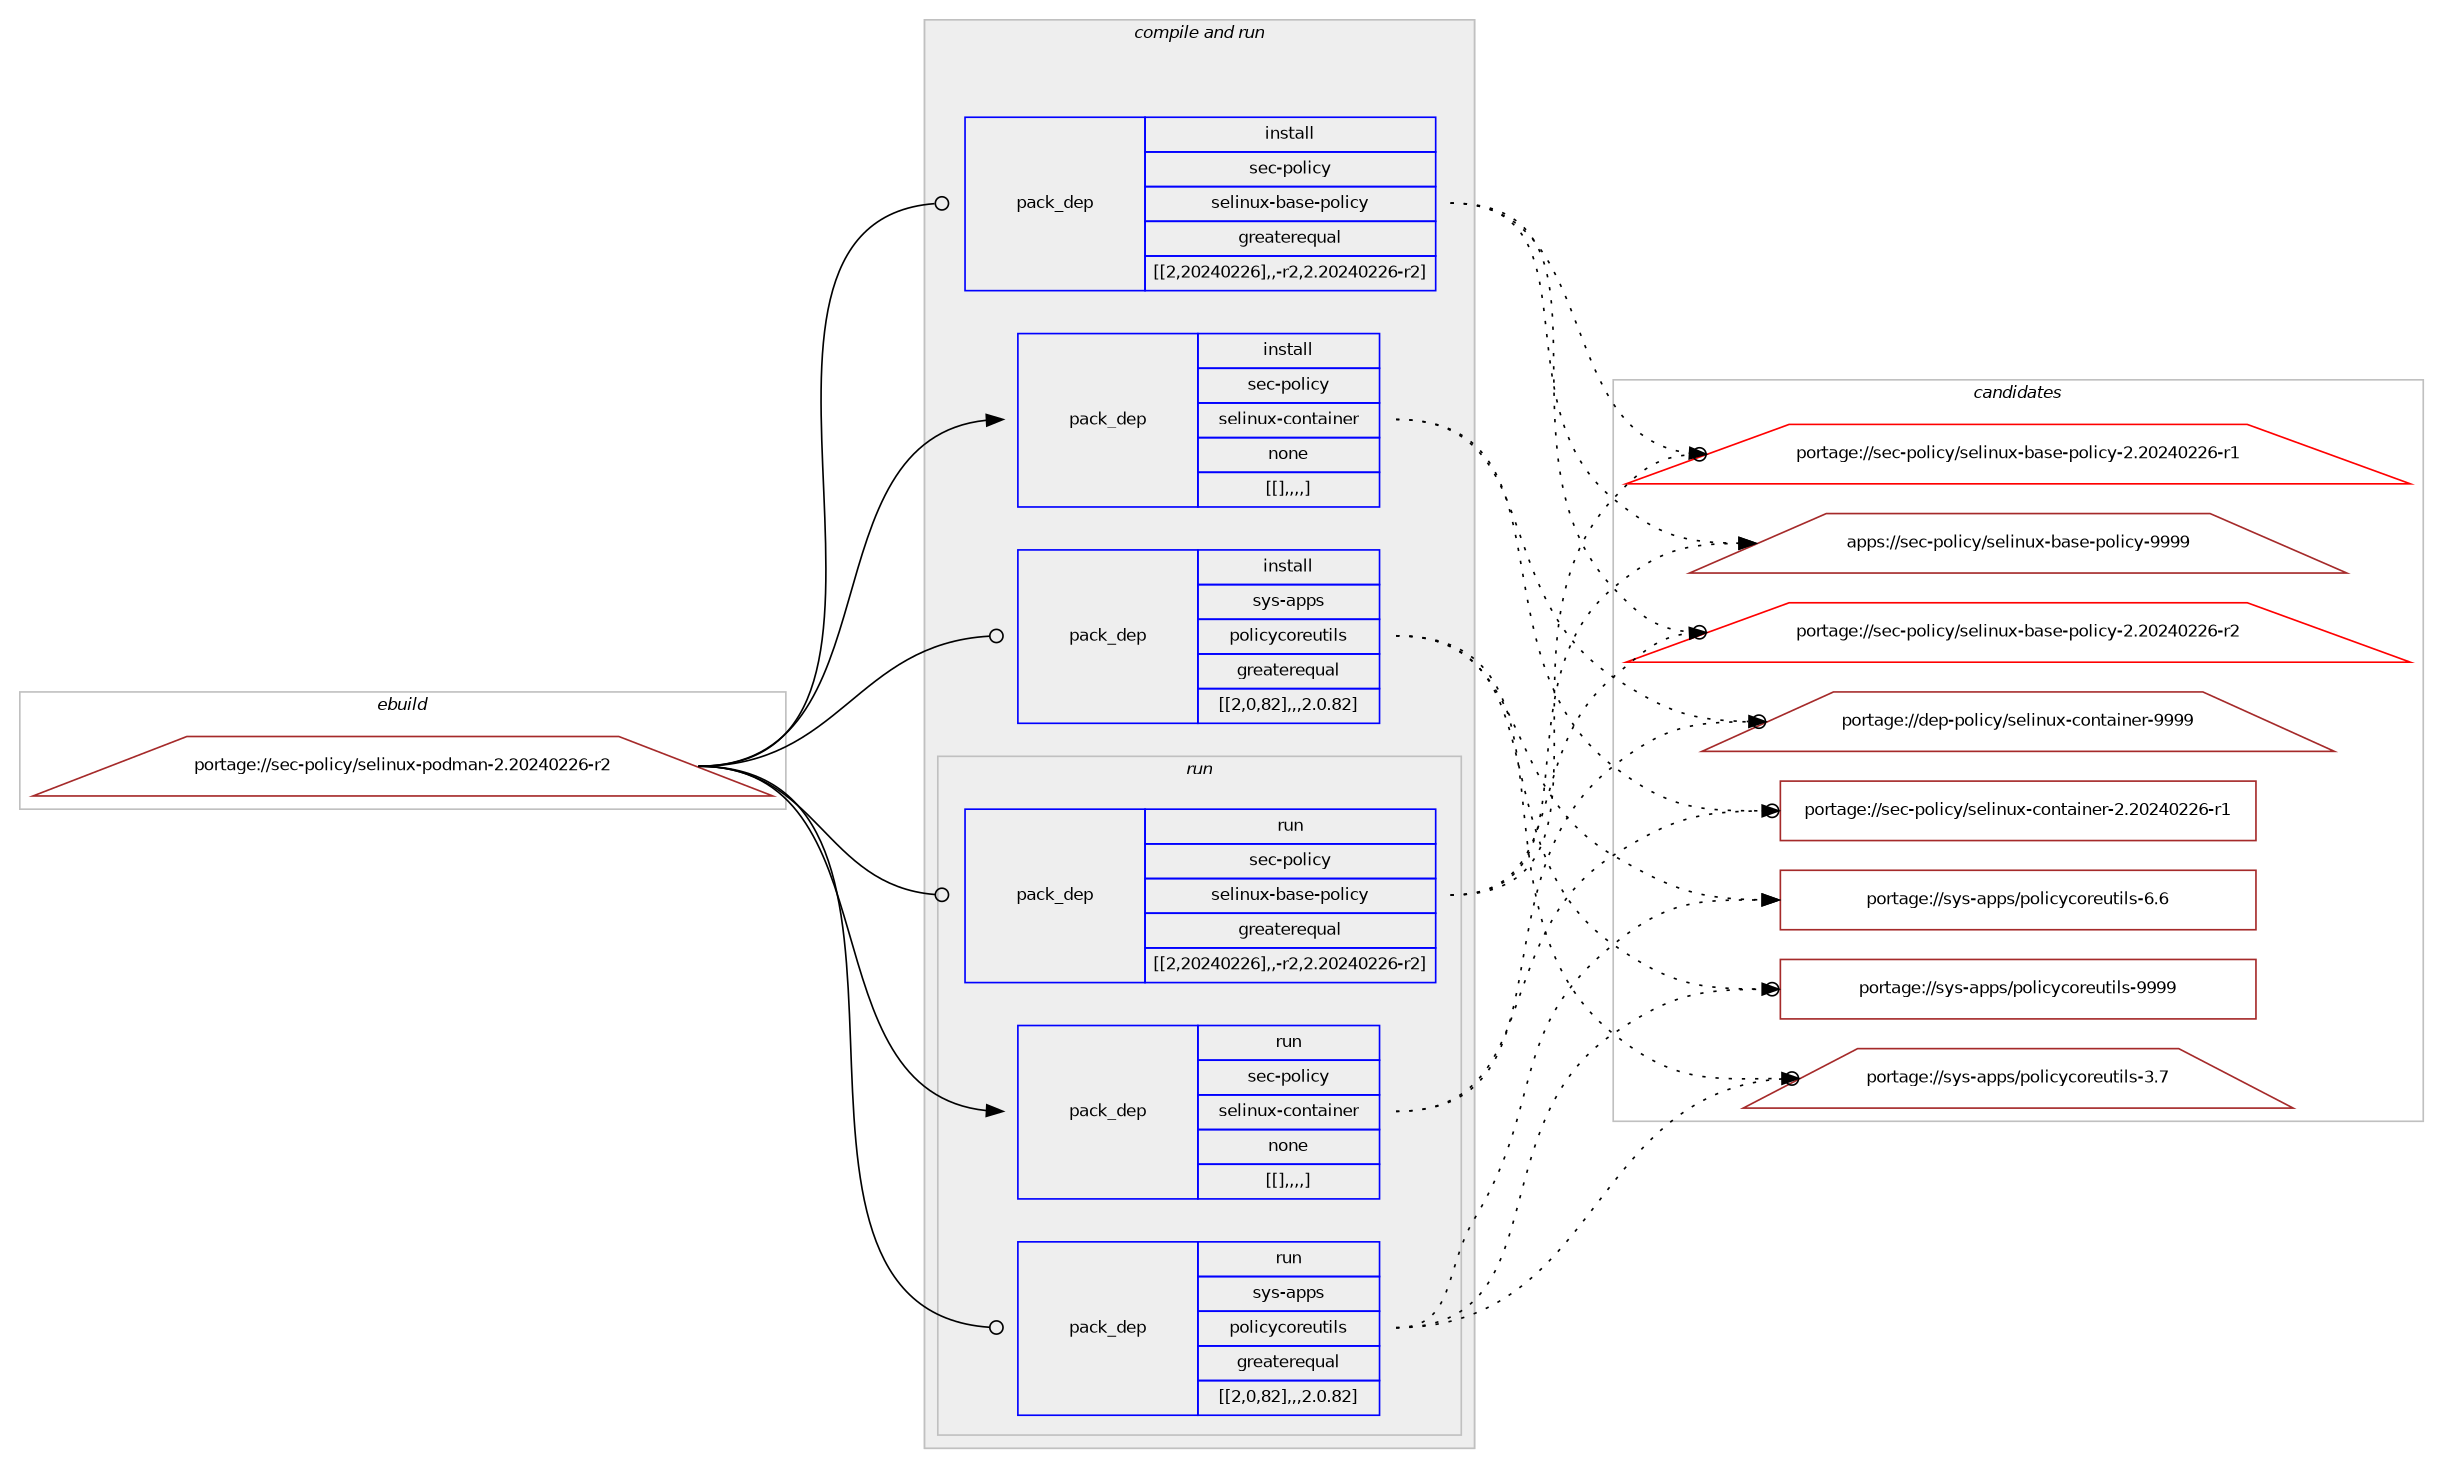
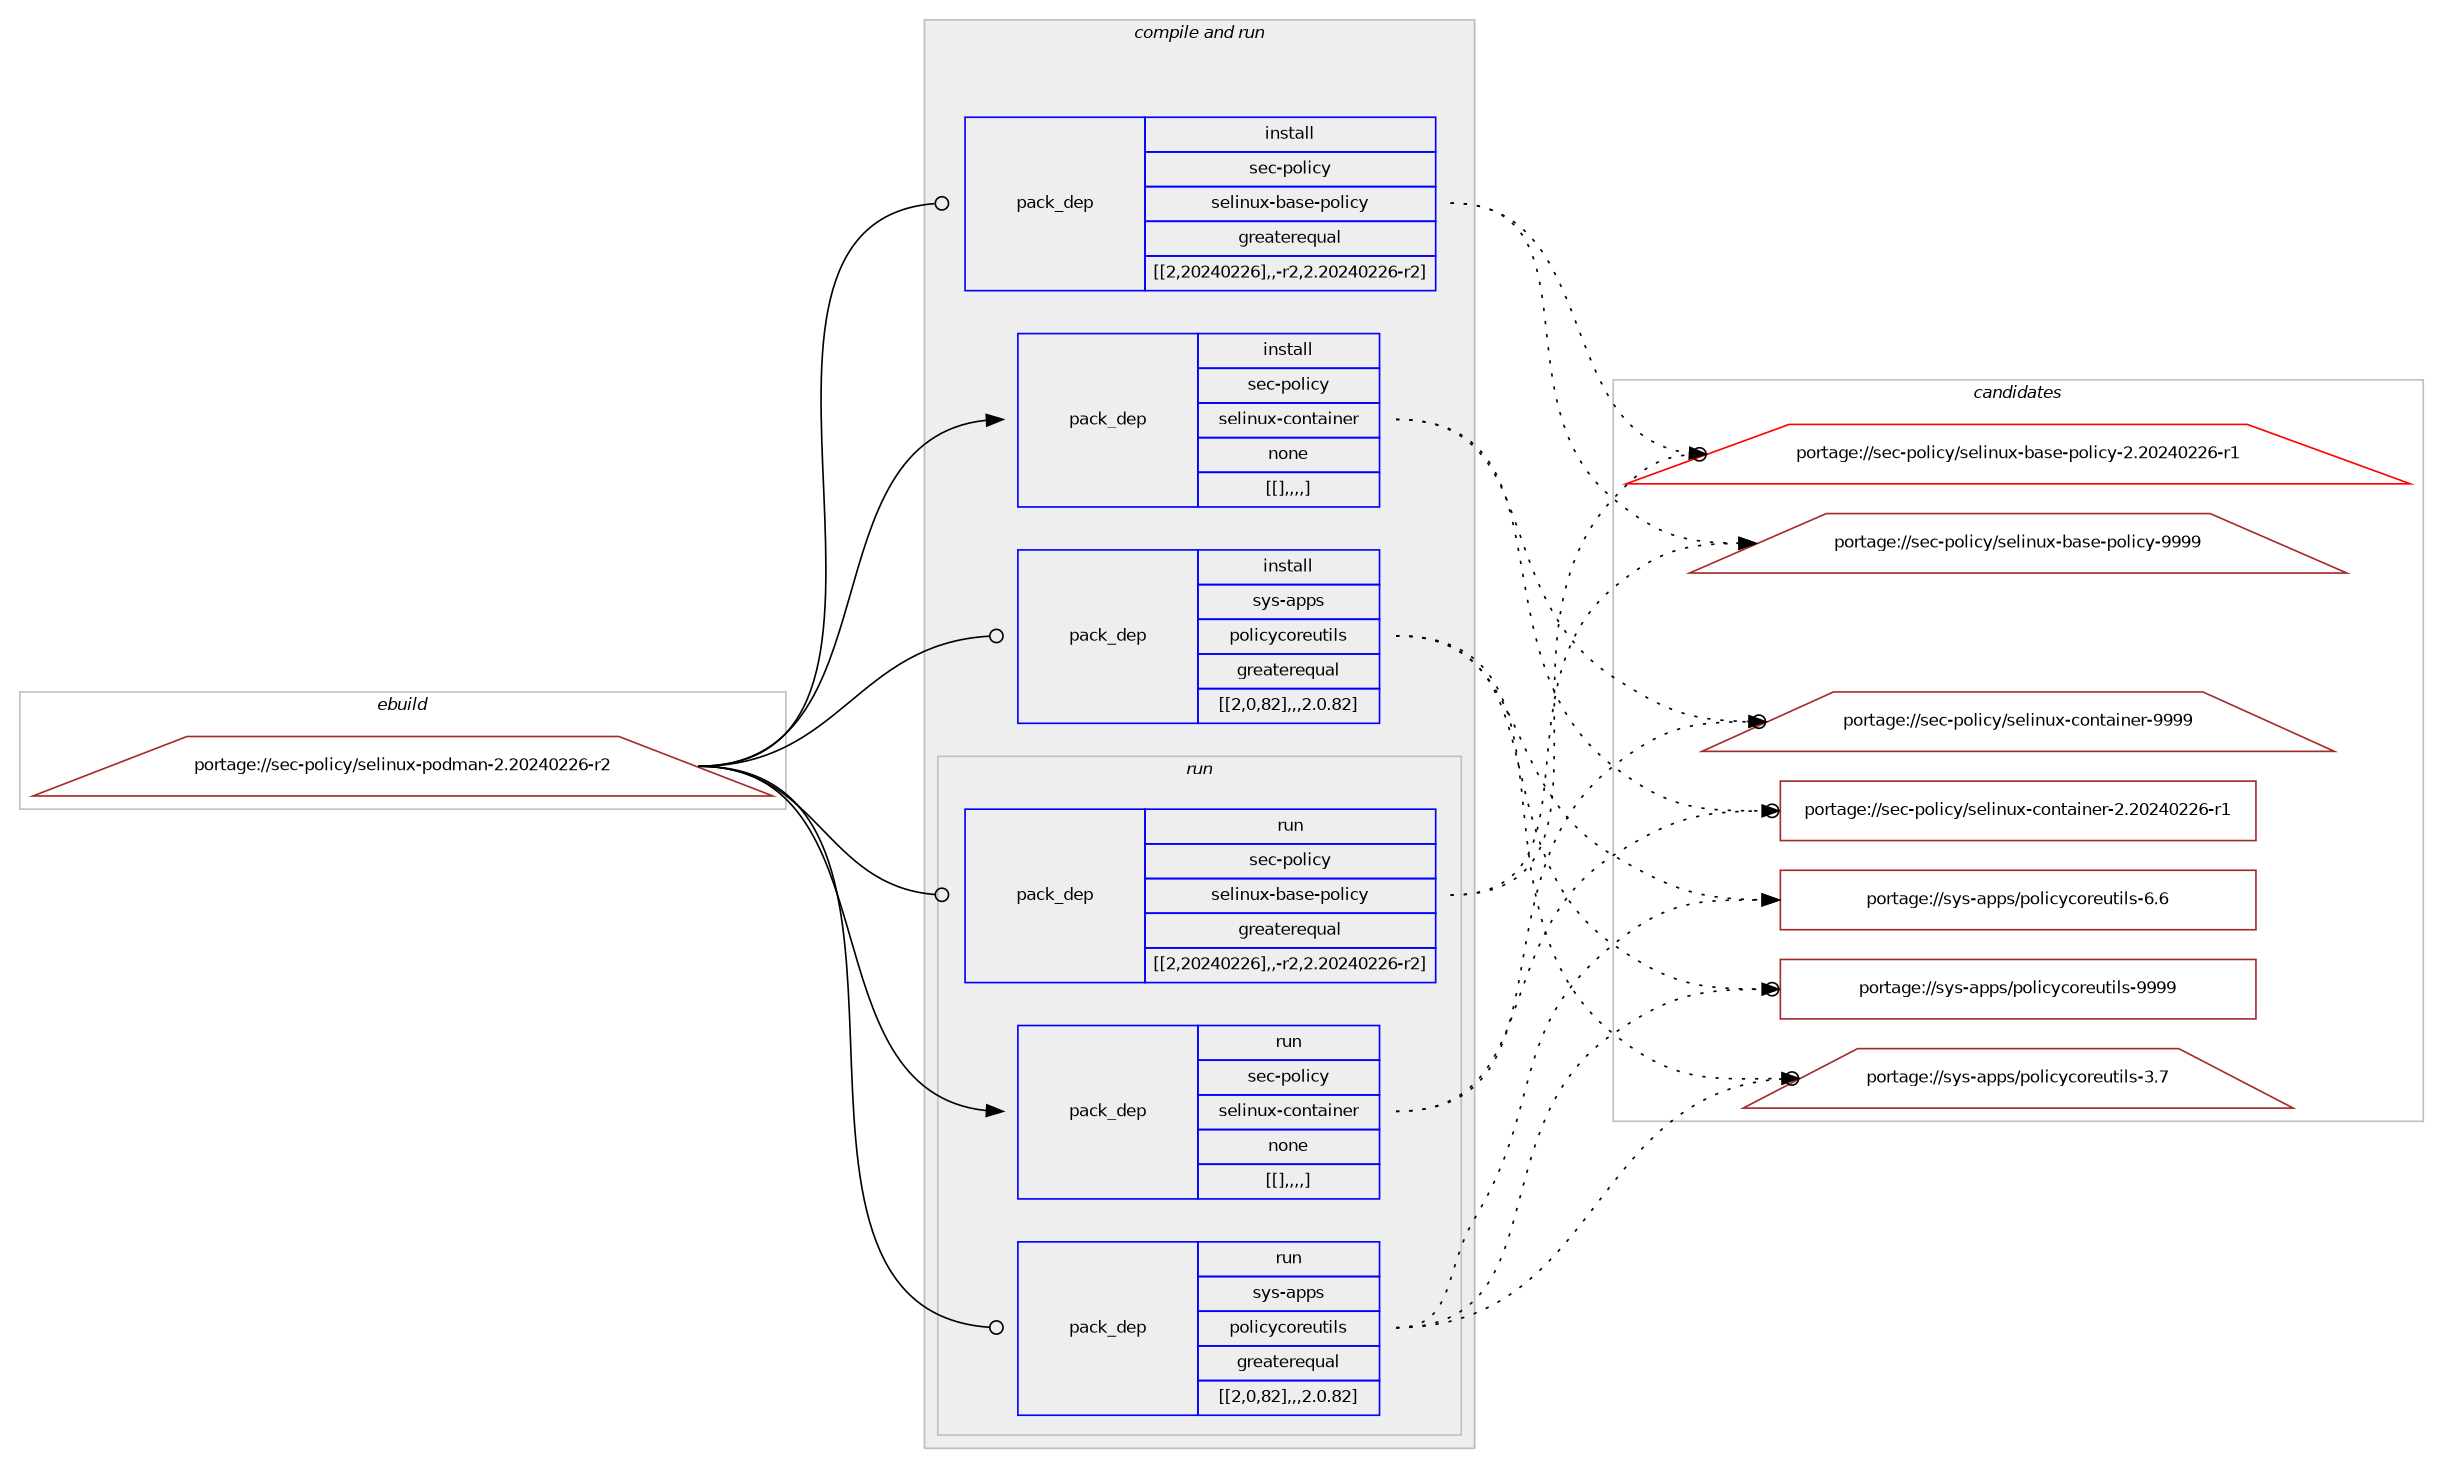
  digraph {
    compound=true
    concentrate=true
    fontname=Helvetica
    fontsize=10
    newrank=true
    rankdir=LR
    ranksep=1.5
    node [color=brown fontname=Helvetica fontsize=10 shape=trapezium]
    edge [arrowhead=normal headport=w style=dotted tailport=e weight=100]
    n1 [label="portage://sec-policy/selinux-podman-2.20240226-r2" width=4]
    n2 [color=blue label=<<TABLE BORDER="0" CELLBORDER="1" CELLSPACING="0" CELLPADDING="4" WIDTH="220"><TR><TD ROWSPAN="6" CELLPADDING="30">pack_dep</TD></TR><TR><TD WIDTH="110">install</TD></TR><TR><TD>sec-policy</TD></TR><TR><TD>selinux-base-policy</TD></TR><TR><TD>greaterequal</TD></TR><TR><TD>[[2,20240226],,-r2,2.20240226-r2]</TD></TR></TABLE>> shape=none]
    n3 [color=blue label=<<TABLE BORDER="0" CELLBORDER="1" CELLSPACING="0" CELLPADDING="4" WIDTH="220"><TR><TD ROWSPAN="6" CELLPADDING="30">pack_dep</TD></TR><TR><TD WIDTH="110">install</TD></TR><TR><TD>sec-policy</TD></TR><TR><TD>selinux-container</TD></TR><TR><TD>none</TD></TR><TR><TD>[[],,,,]</TD></TR></TABLE>> shape=none]
    n4 [color=blue label=<<TABLE BORDER="0" CELLBORDER="1" CELLSPACING="0" CELLPADDING="4" WIDTH="220"><TR><TD ROWSPAN="6" CELLPADDING="30">pack_dep</TD></TR><TR><TD WIDTH="110">install</TD></TR><TR><TD>sys-apps</TD></TR><TR><TD>policycoreutils</TD></TR><TR><TD>greaterequal</TD></TR><TR><TD>[[2,0,82],,,2.0.82]</TD></TR></TABLE>> shape=none]
    n5 [color=blue label=<<TABLE BORDER="0" CELLBORDER="1" CELLSPACING="0" CELLPADDING="4" WIDTH="220"><TR><TD ROWSPAN="6" CELLPADDING="30">pack_dep</TD></TR><TR><TD WIDTH="110">run</TD></TR><TR><TD>sec-policy</TD></TR><TR><TD>selinux-base-policy</TD></TR><TR><TD>greaterequal</TD></TR><TR><TD>[[2,20240226],,-r2,2.20240226-r2]</TD></TR></TABLE>> shape=none]
    n6 [color=blue label=<<TABLE BORDER="0" CELLBORDER="1" CELLSPACING="0" CELLPADDING="4" WIDTH="220"><TR><TD ROWSPAN="6" CELLPADDING="30">pack_dep</TD></TR><TR><TD WIDTH="110">run</TD></TR><TR><TD>sec-policy</TD></TR><TR><TD>selinux-container</TD></TR><TR><TD>none</TD></TR><TR><TD>[[],,,,]</TD></TR></TABLE>> shape=none]
    n7 [color=blue label=<<TABLE BORDER="0" CELLBORDER="1" CELLSPACING="0" CELLPADDING="4" WIDTH="220"><TR><TD ROWSPAN="6" CELLPADDING="30">pack_dep</TD></TR><TR><TD WIDTH="110">run</TD></TR><TR><TD>sys-apps</TD></TR><TR><TD>policycoreutils</TD></TR><TR><TD>greaterequal</TD></TR><TR><TD>[[2,0,82],,,2.0.82]</TD></TR></TABLE>> shape=none]
-   n8 [label="apps://sec-policy/selinux-base-policy-9999" width=4]
-   n9 [color=red label="portage://sec-policy/selinux-base-policy-2.20240226-r2" width=4]
+   n8 [label="portage://sec-policy/selinux-base-policy-9999" width=4]
    n10 [color=red label="portage://sec-policy/selinux-base-policy-2.20240226-r1" width=4]
-   n11 [label="portage://dep-policy/selinux-container-9999" width=4]
+   n11 [label="portage://sec-policy/selinux-container-9999" width=4]
    n12 [label="portage://sec-policy/selinux-container-2.20240226-r1" shape=box width=4]
    n13 [label="portage://sys-apps/policycoreutils-9999" shape=box width=4]
    n14 [label="portage://sys-apps/policycoreutils-3.7" width=4]
    n15 [label="portage://sys-apps/policycoreutils-6.6" shape=box width=4]
    subgraph cluster_1 {
      color=gray
      label=<<i>ebuild</i>>
      n1
    }
    subgraph cluster_2 {
      color=gray
      label=<<i>dependencies</i>>
      subgraph cluster_3 {
        color=gray
        fillcolor="#eeeeee"
        label=<<i>compile</i>>
        style=filled
        subgraph sub_4 {
          color=gray
          fillcolor="#eeeeee"
          label=<<i>compile</i>>
          style=filled
          n2
        }
        subgraph sub_5 {
          color=gray
          fillcolor="#eeeeee"
          label=<<i>compile</i>>
          style=filled
          n3
        }
        subgraph sub_6 {
          color=gray
          fillcolor="#eeeeee"
          label=<<i>compile</i>>
          style=filled
          n4
        }
      }
      subgraph cluster_7 {
        color=gray
        fillcolor="#eeeeee"
        label=<<i>compile and run</i>>
        style=filled
      }
      subgraph cluster_8 {
        color=gray
        fillcolor="#eeeeee"
        label=<<i>run</i>>
        style=filled
        subgraph sub_9 {
          color=gray
          fillcolor="#eeeeee"
          label=<<i>run</i>>
          style=filled
          n5
        }
        subgraph sub_10 {
          color=gray
          fillcolor="#eeeeee"
          label=<<i>run</i>>
          style=filled
          n6
        }
        subgraph sub_11 {
          color=gray
          fillcolor="#eeeeee"
          label=<<i>run</i>>
          style=filled
          n7
        }
      }
    }
    subgraph cluster_12 {
      color=gray
      label=<<i>candidates</i>>
      rank=same
      subgraph sub_13 {
        color=black
        label=<<i>candidates</i>>
        nodesep=1
        rank=same
        n8
-       n9
        n10
      }
      subgraph sub_14 {
        color=black
        label=<<i>candidates</i>>
        nodesep=1
        rank=same
        n11
        n12
      }
      subgraph sub_15 {
        color=black
        label=<<i>candidates</i>>
        nodesep=1
        rank=same
        n13
        n14
        n15
      }
      subgraph sub_16 {
        color=black
        label=<<i>candidates</i>>
        nodesep=1
        rank=same
        n8
-       n9
        n10
      }
      subgraph sub_17 {
        color=black
        label=<<i>candidates</i>>
        nodesep=1
        rank=same
        n11
        n12
      }
      subgraph sub_18 {
        color=black
        label=<<i>candidates</i>>
        nodesep=1
        rank=same
        n13
        n14
        n15
      }
    }
    n1 -> n2 [arrowhead=odot style=solid weight=20]
    n1 -> n3 [style=solid weight=20]
    n1 -> n4 [arrowhead=odot style=solid weight=20]
    n1 -> n5 [arrowhead=odot style=solid weight=20]
    n1 -> n6 [style=solid weight=20]
    n1 -> n7 [arrowhead=odot style=solid weight=20]
    n2 -> n8
-   n2 -> n9 [arrowhead=odot]
    n2 -> n10
    n3 -> n11
    n3 -> n12 [arrowhead=odot]
    n4 -> n13
    n4 -> n14
    n4 -> n15
    n5 -> n8
-   n5 -> n9
    n5 -> n10 [arrowhead=odot]
    n6 -> n11 [arrowhead=odot]
    n6 -> n12
    n7 -> n13 [arrowhead=odot]
    n7 -> n14 [arrowhead=odot]
    n7 -> n15
  }
